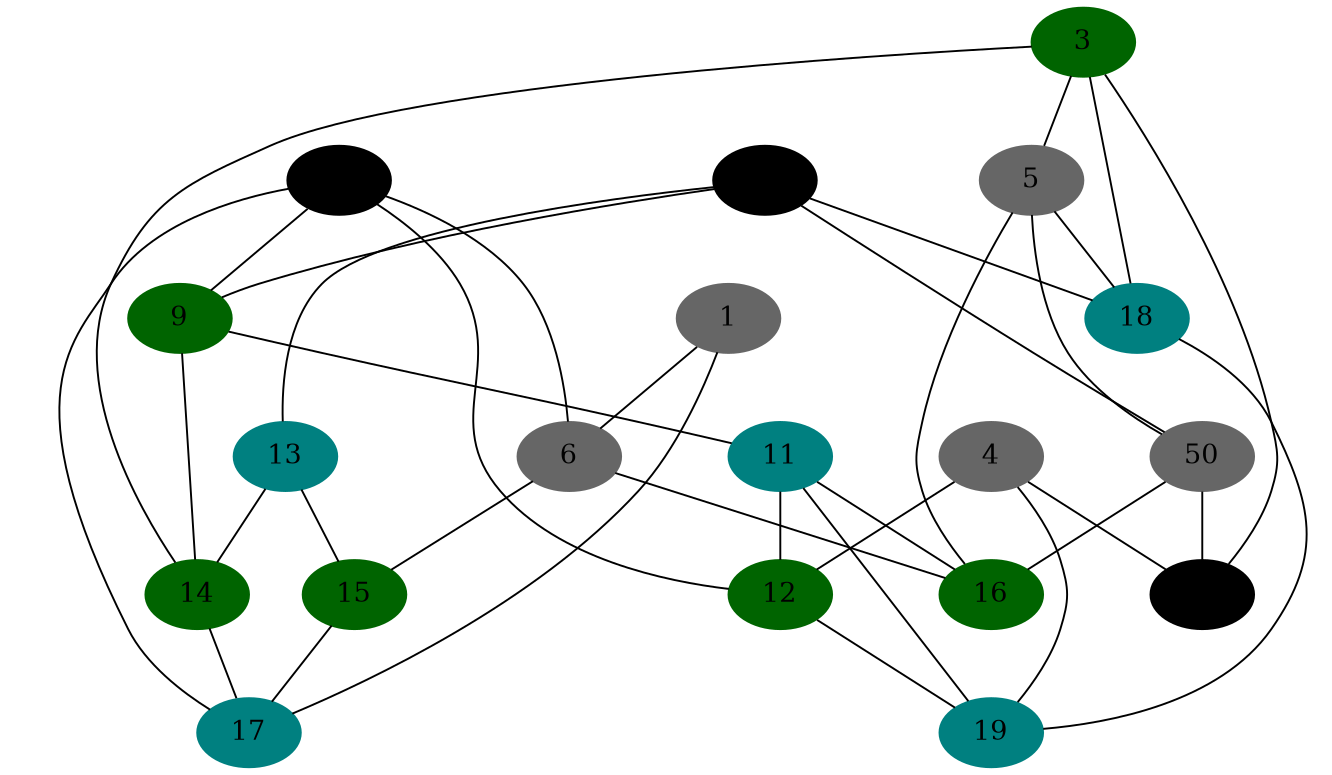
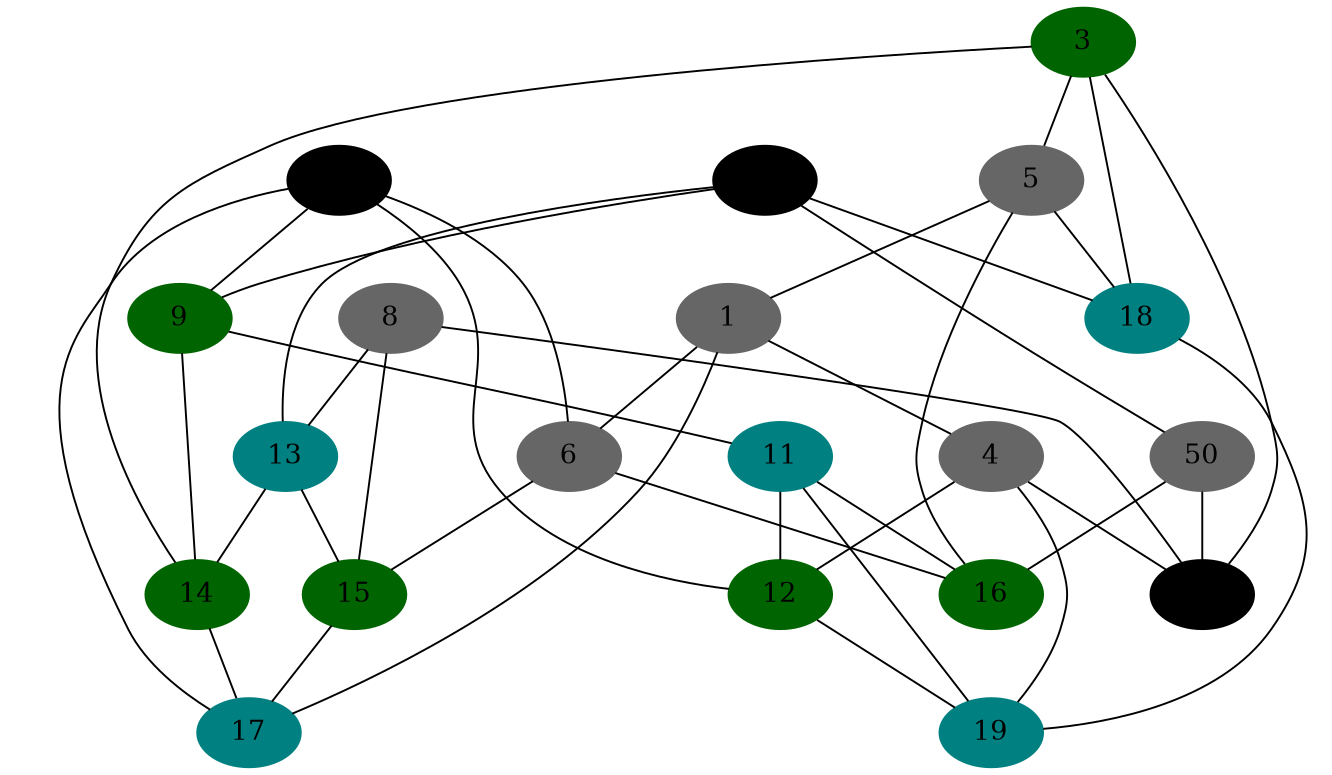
  graph {
    fontname="DejaVu Serif"
    node [color=gray40 fontname="DejaVu Serif" style=filled]
    edge [fontname="DejaVu Serif"]
    1
    4
    6
    17 [color=teal]
    12 [color=darkgreen]
    20 [color=black]
    19 [color=teal]
    16 [color=darkgreen]
    15 [color=darkgreen]
+   8
    13 [color=teal]
    2 [color=black]
    9 [color=darkgreen]
    14 [color=darkgreen]
    11 [color=teal]
    3 [color=darkgreen]
    5
    18 [color=teal]
    n19 [label=50]
    7 [color=black]
+   1 -- 4
    1 -- 6
    1 -- 17
    4 -- 12
    4 -- 20
    4 -- 19
    6 -- 16
    6 -- 15
    12 -- 19
    15 -- 17
+   8 -- 20
+   8 -- 15
+   8 -- 13
    13 -- 15
    13 -- 14
    2 -- 6
    2 -- 17
    2 -- 12
    2 -- 9
    9 -- 14
    9 -- 11
    14 -- 17
    11 -- 12
    11 -- 19
    11 -- 16
    3 -- 20
    3 -- 14
    3 -- 5
    3 -- 18
    5 -- 16
    5 -- 18
-   5 -- n19
+   5 -- 1
    18 -- 19
    n19 -- 20
    n19 -- 16
    7 -- 13
    7 -- 9
    7 -- 18
    7 -- n19
  }
